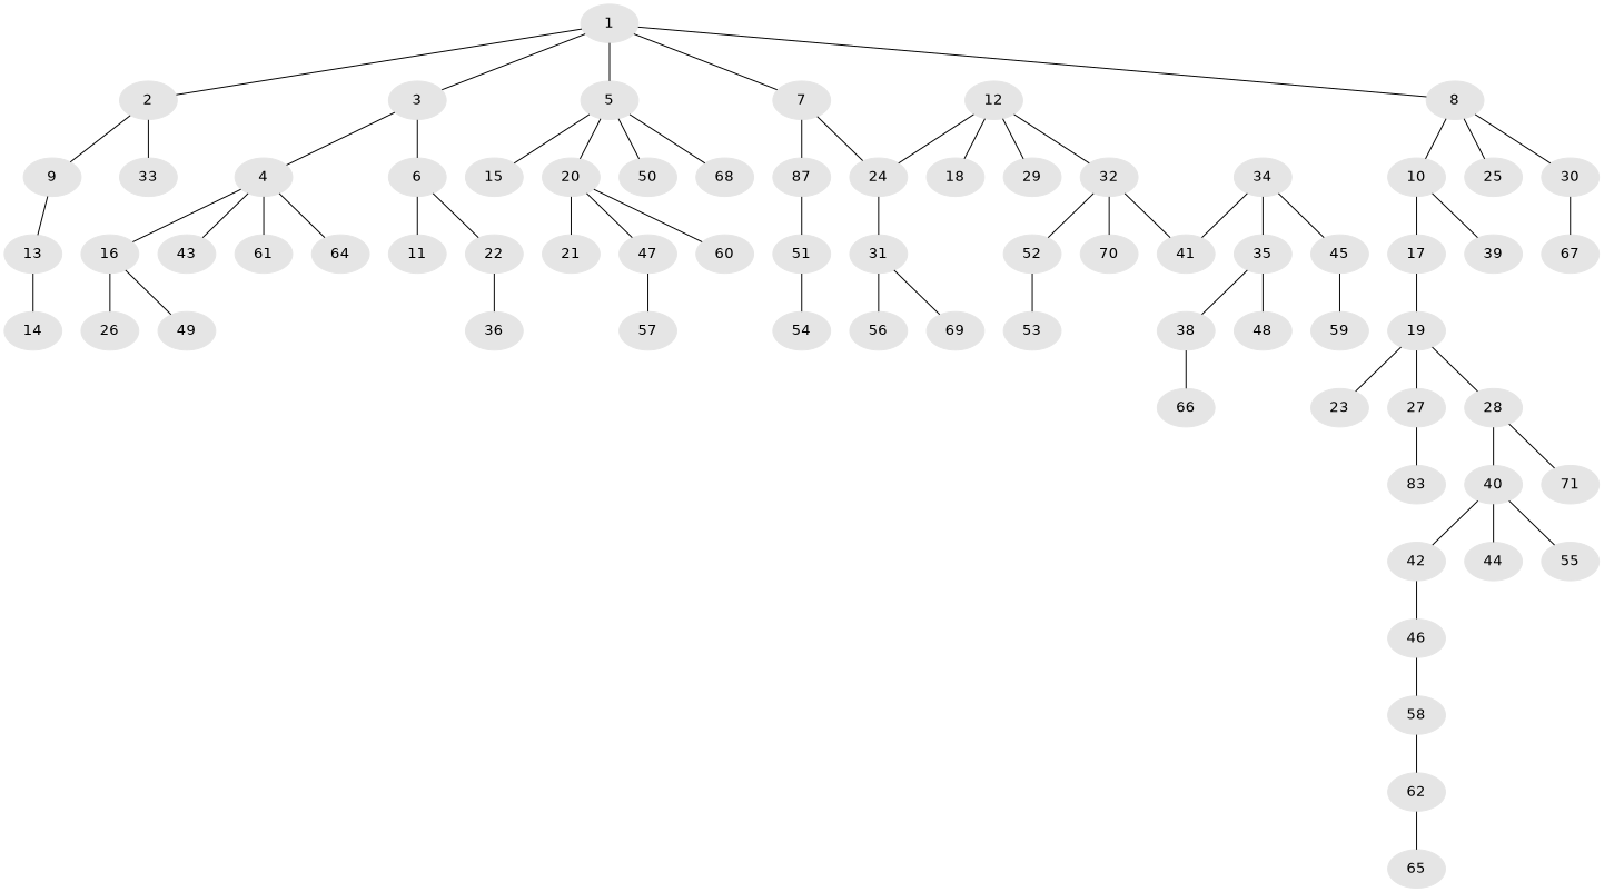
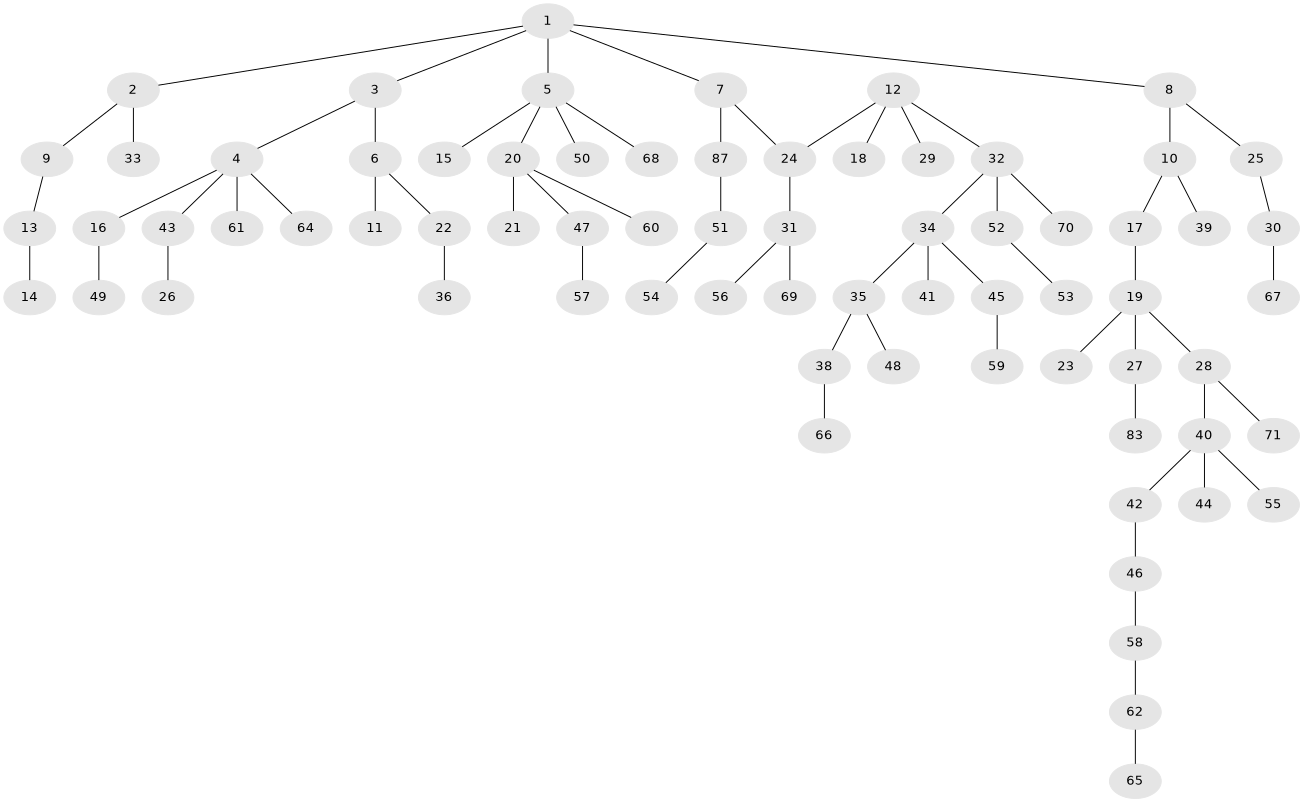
  graph {
    fontname="DejaVu Sans"
    node [color=gray90 fontname="DejaVu Sans" style=filled]
    edge [fontname="DejaVu Sans"]
    1
    2
    3
    5
    7
    8
    9
    33
    4
    6
    15
    20
    50
    68
    n15 [label=87]
    24
    10
    25
    13
    16
    43
    61
    64
    11
    22
    26
    49
    21
    47
    60
    36
    12
    18
    29
    32
    51
    17
    39
    30
    14
    19
    31
    56
    69
    34
    52
    70
    23
    27
    28
    n51 [label=83]
    40
    71
    57
    67
    42
    44
    55
    35
    41
    45
    53
    38
    48
    59
    66
    54
    46
    58
    62
    65
    1 -- 2
    1 -- 3
    1 -- 5
    1 -- 7
    1 -- 8
    2 -- 9
    2 -- 33
    3 -- 4
    3 -- 6
    5 -- 15
    5 -- 20
    5 -- 50
    5 -- 68
    7 -- n15
    7 -- 24
    8 -- 10
    8 -- 25
    9 -- 13
    4 -- 16
    4 -- 43
    4 -- 61
    4 -- 64
    6 -- 11
    6 -- 22
    20 -- 21
    20 -- 47
    20 -- 60
    n15 -- 51
    24 -- 31
    10 -- 17
    10 -- 39
-   8 -- 30
+   25 -- 30
    13 -- 14
-   16 -- 26
+   43 -- 26
    16 -- 49
    22 -- 36
    47 -- 57
    12 -- 24
    12 -- 18
    12 -- 29
    12 -- 32
-   32 -- 41
+   32 -- 34
    32 -- 52
    32 -- 70
    51 -- 54
    17 -- 19
    30 -- 67
    19 -- 23
    19 -- 27
    19 -- 28
    31 -- 56
    31 -- 69
    34 -- 35
    34 -- 41
    34 -- 45
    52 -- 53
    27 -- n51
    28 -- 40
    28 -- 71
    40 -- 42
    40 -- 44
    40 -- 55
    42 -- 46
    35 -- 38
    35 -- 48
    45 -- 59
    38 -- 66
    46 -- 58
    58 -- 62
    62 -- 65
  }
